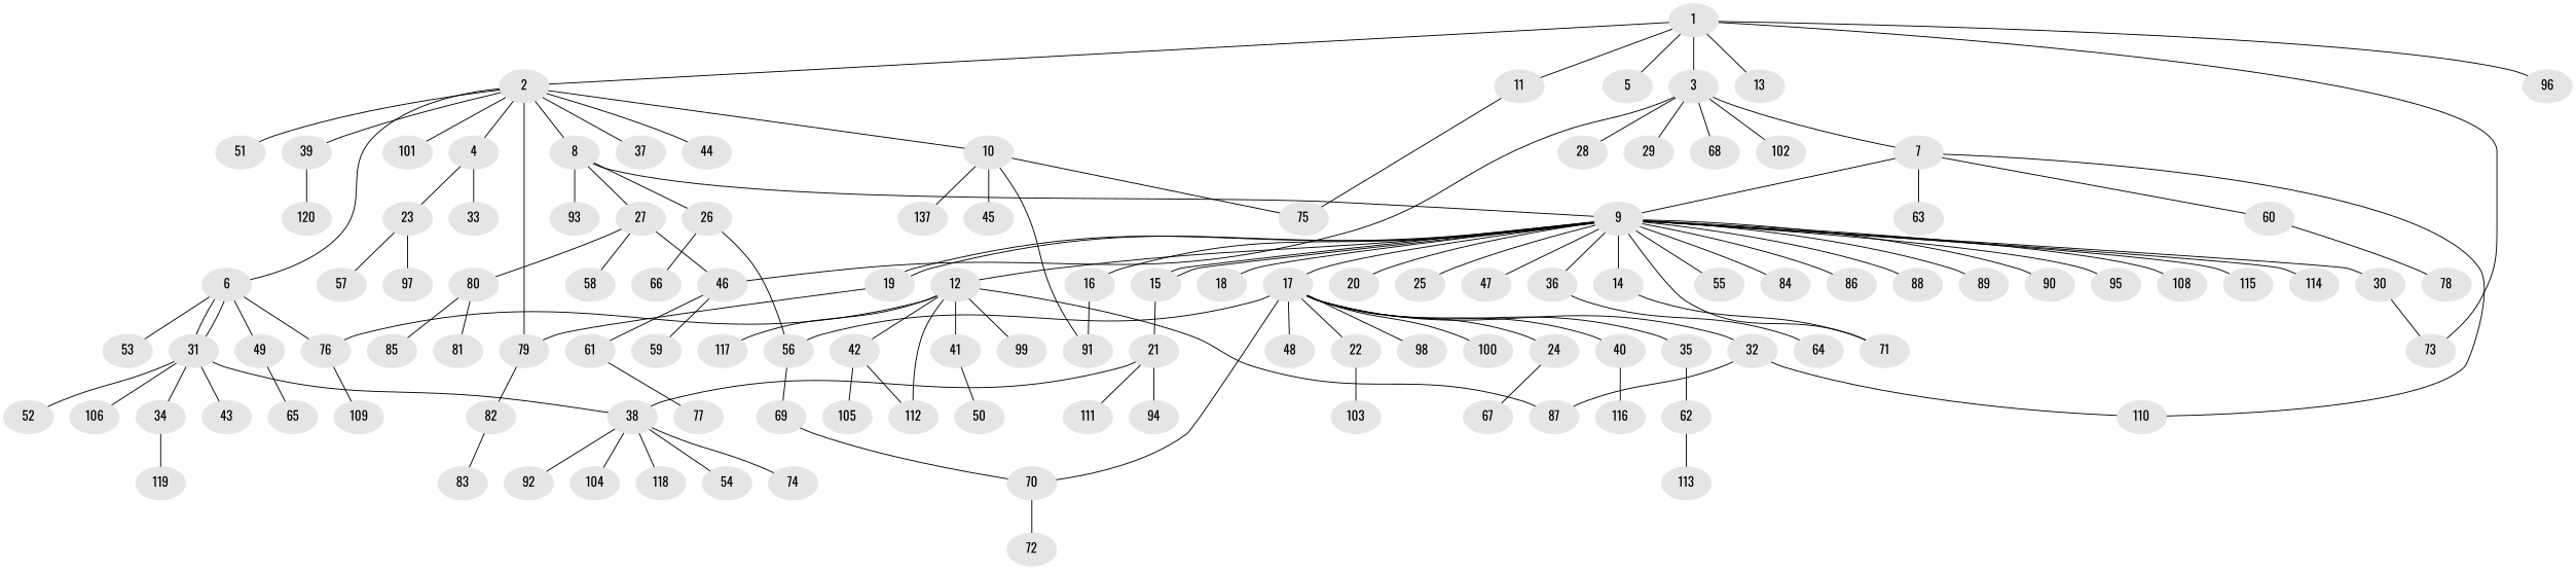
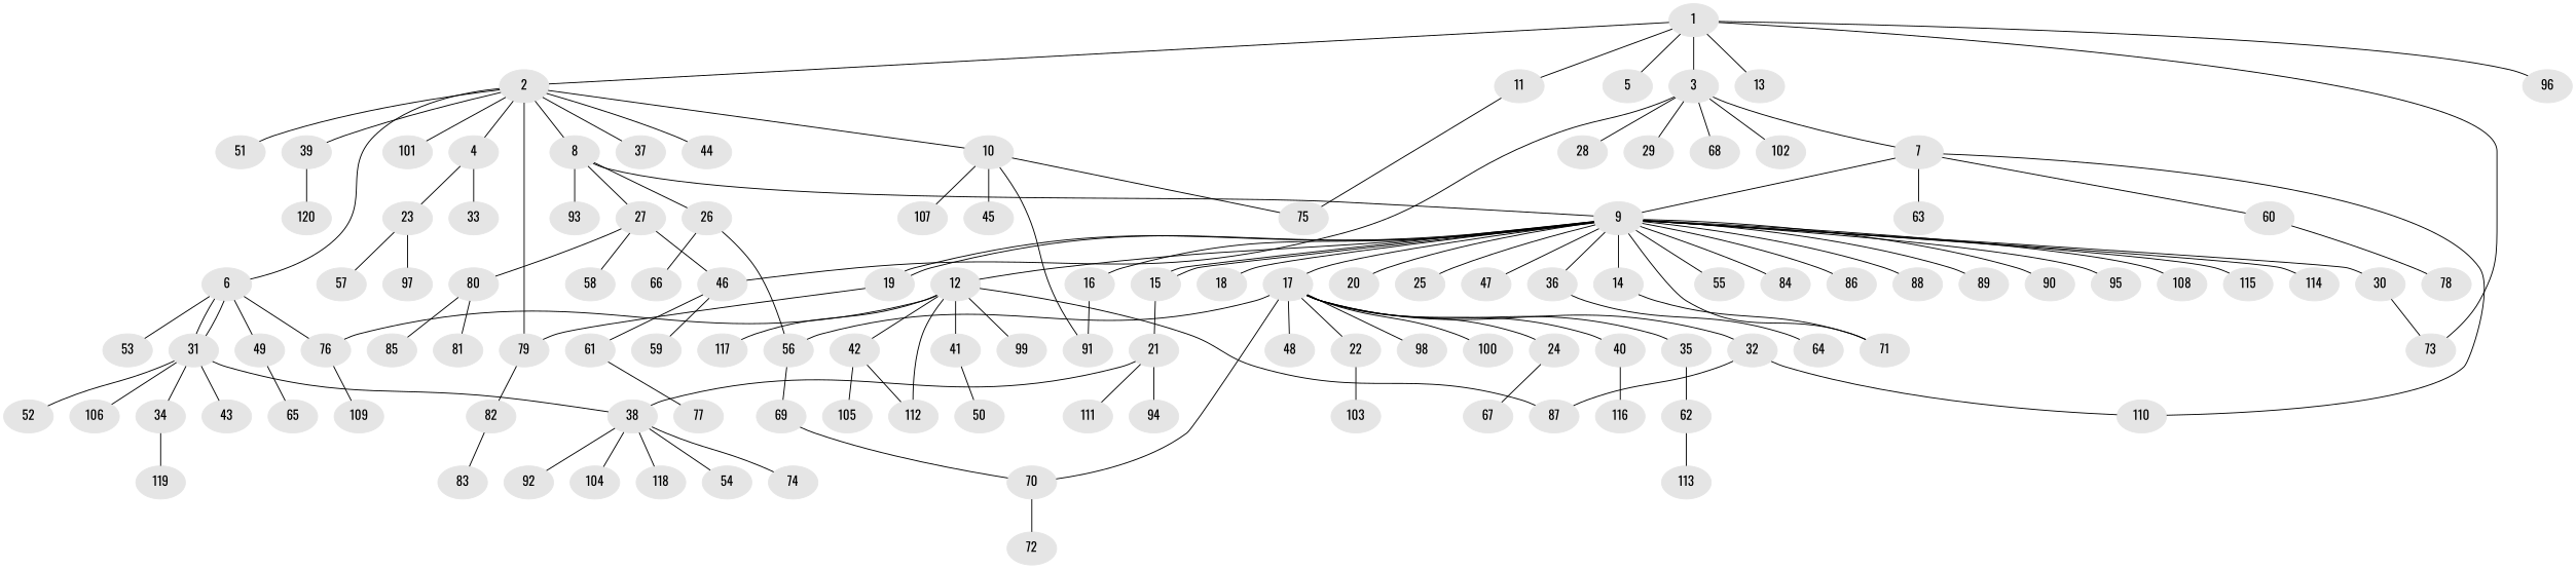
  graph {
    fontname=Oswald
    node [color=gray90 fontname=Oswald style=filled]
    edge [fontname=Oswald]
    1
    2
    3
    5
    11
    13
    73
    96
    4
    6
    8
    10
    37
    39
    44
    51
    79
    101
    7
    28
    29
    46
    68
    102
    75
    23
    33
    31
    49
    53
    76
    9
    26
    27
    93
    45
    91
-   107 [label=137]
+   107
    120
    82
    60
    63
    110
    59
    61
    57
    97
    38
    34
    43
    52
    106
    65
    109
    12
    14
    15
    16
    17
    18
    19
    20
    25
    30
    36
    47
    55
    71
    84
    86
    88
    89
    90
    95
    108
    115
    114
    78
    56
    66
    58
    80
    41
    42
    87
    99
    112
    117
    21
    22
    24
    32
    35
    40
    48
    70
    98
    100
    64
    50
    105
    94
    111
    103
    67
    62
    116
    69
    72
    54
    74
    92
    104
    118
    81
    85
    119
    113
    77
    83
    1 -- 2
    1 -- 3
    1 -- 5
    1 -- 11
    1 -- 13
    1 -- 73
    1 -- 96
    2 -- 4
    2 -- 6
    2 -- 8
    2 -- 10
    2 -- 37
    2 -- 39
    2 -- 44
    2 -- 51
    2 -- 79
    2 -- 101
    3 -- 7
    3 -- 28
    3 -- 29
    3 -- 46
    3 -- 68
    3 -- 102
    11 -- 75
    4 -- 23
    4 -- 33
    6 -- 31
    6 -- 31
    6 -- 49
    6 -- 53
    6 -- 76
    8 -- 9
    8 -- 26
    8 -- 27
    8 -- 93
    10 -- 75
    10 -- 45
    10 -- 91
    10 -- 107
    39 -- 120
    79 -- 82
    7 -- 9
    7 -- 60
    7 -- 63
    7 -- 110
    46 -- 59
    46 -- 61
    23 -- 57
    23 -- 97
    31 -- 38
    31 -- 34
    31 -- 43
    31 -- 52
    31 -- 106
    49 -- 65
    76 -- 109
    9 -- 12
    9 -- 14
    9 -- 15
    9 -- 15
    9 -- 16
    9 -- 17
    9 -- 18
    9 -- 19
    9 -- 19
    9 -- 20
    9 -- 25
    9 -- 30
    9 -- 36
    9 -- 47
    9 -- 55
    9 -- 71
    9 -- 84
    9 -- 86
    9 -- 88
    9 -- 89
    9 -- 90
    9 -- 95
    9 -- 108
    9 -- 115
    9 -- 114
    26 -- 56
    26 -- 66
    27 -- 46
    27 -- 58
    27 -- 80
    82 -- 83
    60 -- 78
    61 -- 77
    38 -- 54
    38 -- 74
    38 -- 92
    38 -- 104
    38 -- 118
    34 -- 119
    12 -- 76
    12 -- 41
    12 -- 42
    12 -- 87
    12 -- 99
    12 -- 112
    12 -- 117
    14 -- 71
    15 -- 21
    16 -- 91
    17 -- 56
    17 -- 22
    17 -- 24
    17 -- 32
    17 -- 35
    17 -- 40
    17 -- 48
    17 -- 70
    17 -- 98
    17 -- 100
    19 -- 79
    30 -- 73
    36 -- 64
    56 -- 69
    80 -- 81
    80 -- 85
    41 -- 50
    42 -- 112
    42 -- 105
    21 -- 38
    21 -- 94
    21 -- 111
    22 -- 103
    24 -- 67
    32 -- 110
    32 -- 87
    35 -- 62
    40 -- 116
    70 -- 72
    62 -- 113
    69 -- 70
  }
